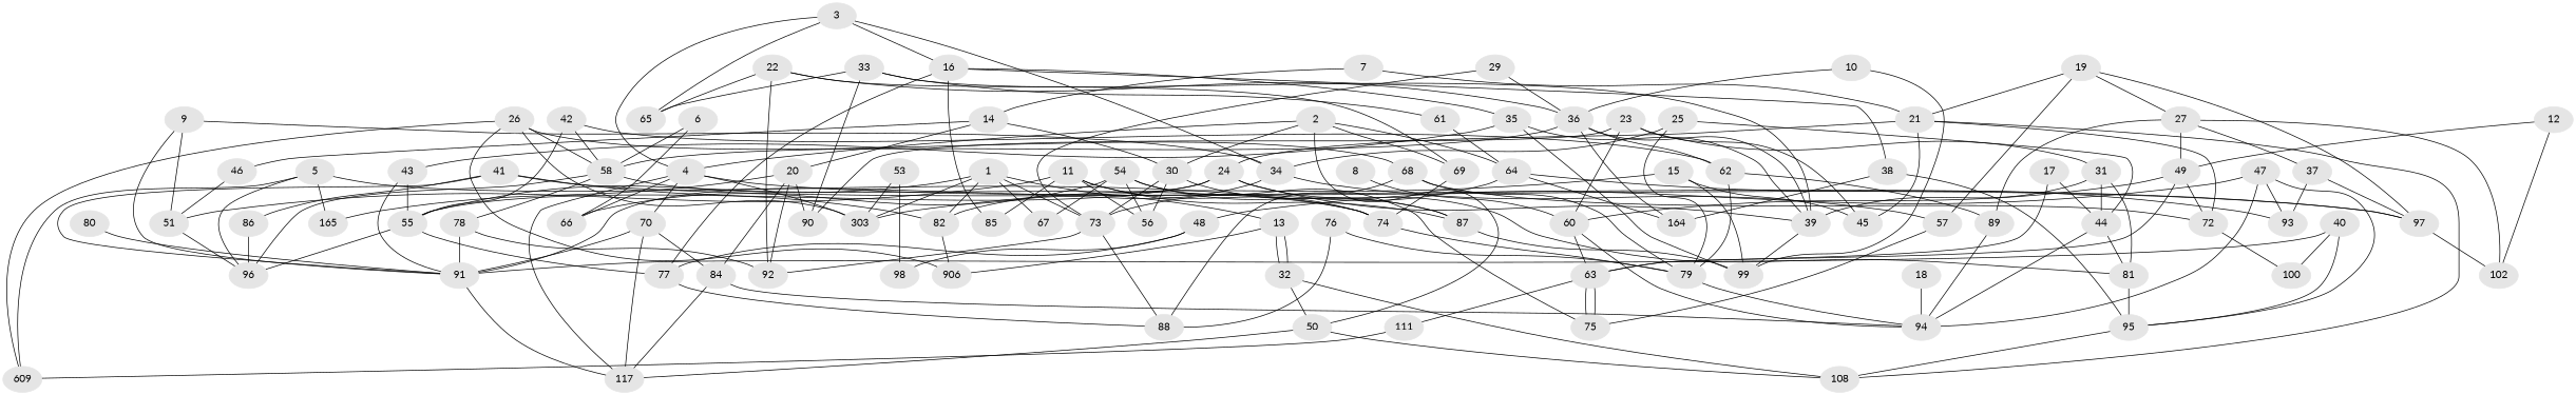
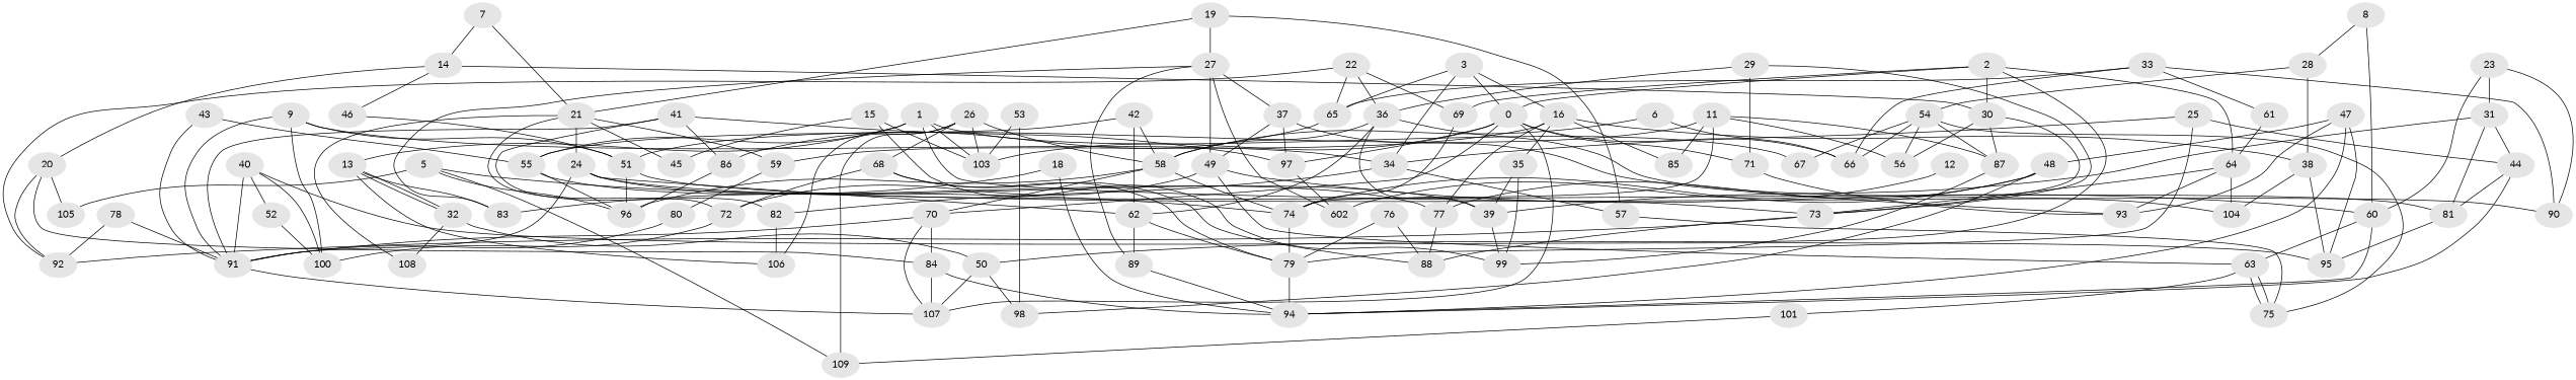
  graph {
    fontname=Lato
    node [color=gray90 fontname=Lato style=filled]
    edge [fontname=Lato]
    1
    13
    55
    67
    73
    82
-   103 [label=303]
+   103
    32
-   106 [label=906]
+   83
+   106
    96
    77
    92
    88
    2
-   4
+   4 [label=0]
    30
    50
    64
    69
    66
    70
+   71
    97
-   107 [label=117]
+   107
    56
    87
    98
-   104 [label=164]
+   104
    93
    74
    3
    16
    34
    65
    85
    35
    38
+   59
    57
    86
    91
    84
-   102
+   102 [label=602]
    5
-   105 [label=165]
-   109 [label=609]
+   105
+   109
    79
    6
    58
    78
    7
    14
    21
    20
    46
    45
    24
    72
    108
    8
+   28
    60
    54
    63
    94
    9
    51
    100
    90
-   10
    36
    99
    39
    62
    11
    12
    49
    15
    43
    95
    80
-   17
    44
    81
    75
-   101 [label=111]
+   101
    18
    19
    27
    37
    89
    22
    23
    31
    25
    26
    68
    29
    33
    61
    40
+   52
    41
    42
    47
    48
    53
    76
    1 -- 13
    1 -- 55
    1 -- 67
    1 -- 73
-   1 -- 82
    1 -- 103
    13 -- 32
    13 -- 32
+   13 -- 83
    13 -- 106
    55 -- 96
    55 -- 77
    73 -- 92
    73 -- 88
    82 -- 106
    32 -- 50
    32 -- 108
    77 -- 88
    2 -- 4
    2 -- 30
    2 -- 50
    2 -- 64
    2 -- 69
    4 -- 103
    4 -- 66
    4 -- 70
+   4 -- 71
    4 -- 97
    4 -- 107
    30 -- 73
    30 -- 56
    30 -- 87
    50 -- 107
-   50 -- 108
+   50 -- 98
    64 -- 73
    64 -- 104
    64 -- 93
    69 -- 74
    70 -- 107
    70 -- 91
    70 -- 84
+   71 -- 93
    97 -- 102
    87 -- 99
    74 -- 79
    3 -- 4
    3 -- 16
    3 -- 34
    3 -- 65
    16 -- 77
    16 -- 85
    16 -- 35
    16 -- 38
+   16 -- 59
    34 -- 82
    34 -- 57
+   65 -- 86
    35 -- 99
    35 -- 39
-   35 -- 43
    38 -- 104
    38 -- 95
+   59 -- 80
    57 -- 75
    86 -- 96
    91 -- 107
    84 -- 107
    84 -- 94
    5 -- 96
    5 -- 74
    5 -- 105
    5 -- 109
    79 -- 94
    6 -- 66
    6 -- 58
    58 -- 96
    58 -- 74
-   58 -- 78
+   58 -- 70
    78 -- 92
    78 -- 91
    7 -- 14
    7 -- 21
    14 -- 30
    14 -- 20
    14 -- 46
+   21 -- 59
    21 -- 45
    21 -- 24
    21 -- 72
    21 -- 108
    20 -- 92
    20 -- 84
    20 -- 105
    46 -- 51
    24 -- 91
    24 -- 39
-   24 -- 55
+   24 -- 62
    24 -- 81
    72 -- 100
+   8 -- 28
    8 -- 60
+   28 -- 38
+   28 -- 54
    60 -- 63
    60 -- 94
    54 -- 67
    54 -- 66
    54 -- 56
    54 -- 87
    54 -- 75
    63 -- 75
    63 -- 75
    63 -- 101
    9 -- 34
    9 -- 91
    9 -- 51
+   9 -- 100
    51 -- 96
-   20 -- 90
-   10 -- 36
-   10 -- 99
+   51 -- 90
    36 -- 104
    36 -- 58
    36 -- 39
    36 -- 62
    39 -- 99
    62 -- 79
    62 -- 89
    11 -- 56
    11 -- 87
    11 -- 74
    11 -- 85
    11 -- 51
    12 -- 102
-   12 -- 49
+   37 -- 49
    49 -- 72
    49 -- 60
    49 -- 63
    15 -- 103
    15 -- 45
    15 -- 99
    43 -- 55
    43 -- 91
-   95 -- 108
    80 -- 91
-   17 -- 63
-   17 -- 44
    44 -- 94
    44 -- 81
    81 -- 95
    101 -- 109
+   18 -- 83
    18 -- 94
-   19 -- 97
    19 -- 57
    19 -- 21
    19 -- 27
+   27 -- 83
    27 -- 102
    27 -- 49
    27 -- 37
    27 -- 89
    37 -- 97
    37 -- 93
    89 -- 94
    22 -- 92
    22 -- 69
    22 -- 65
    22 -- 36
-   23 -- 45
    23 -- 60
    23 -- 90
    23 -- 31
    31 -- 39
    31 -- 44
    31 -- 81
    25 -- 34
    25 -- 79
    25 -- 44
    26 -- 103
    26 -- 106
    26 -- 109
    26 -- 58
    26 -- 68
    68 -- 88
    68 -- 79
    68 -- 72
    29 -- 73
+   29 -- 71
    29 -- 36
-   33 -- 39
+   33 -- 66
    33 -- 65
    33 -- 90
    33 -- 61
    61 -- 64
    40 -- 91
    40 -- 100
    40 -- 95
+   40 -- 52
+   52 -- 100
    41 -- 82
    41 -- 97
    41 -- 86
    41 -- 91
    42 -- 55
    42 -- 58
    42 -- 62
    47 -- 93
    47 -- 94
    47 -- 95
    47 -- 48
    48 -- 77
    48 -- 98
+   48 -- 74
    53 -- 103
    53 -- 98
    76 -- 88
    76 -- 79
  }
